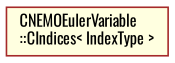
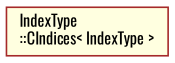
  digraph {
    rankdir=LR
    fontname=Oswald
-   n1 [color=brown fillcolor=lightyellow fontname=Oswald fontsize=10 height=0.2 label="CNEMOEulerVariable\l::CIndices\< IndexType \>" shape=record style=filled width=0.4]
+   n1 [color=brown fillcolor=lightyellow fontname=Oswald fontsize=10 height=0.2 label="IndexType\l::CIndices\< IndexType \>" shape=record style=filled width=0.4]
  }
